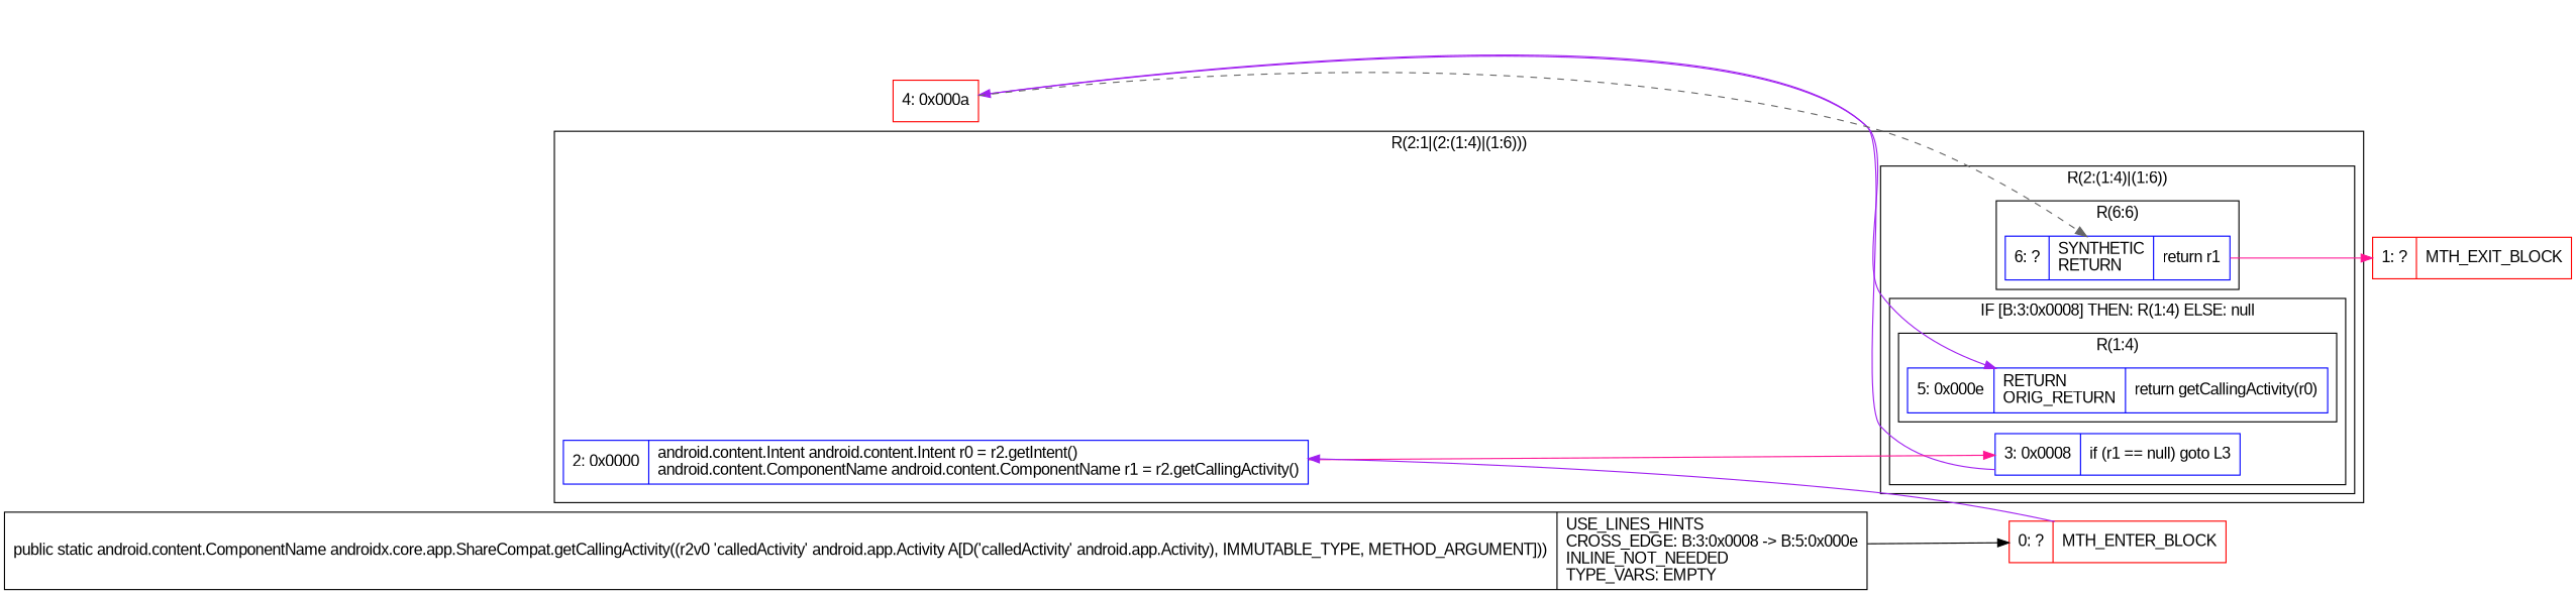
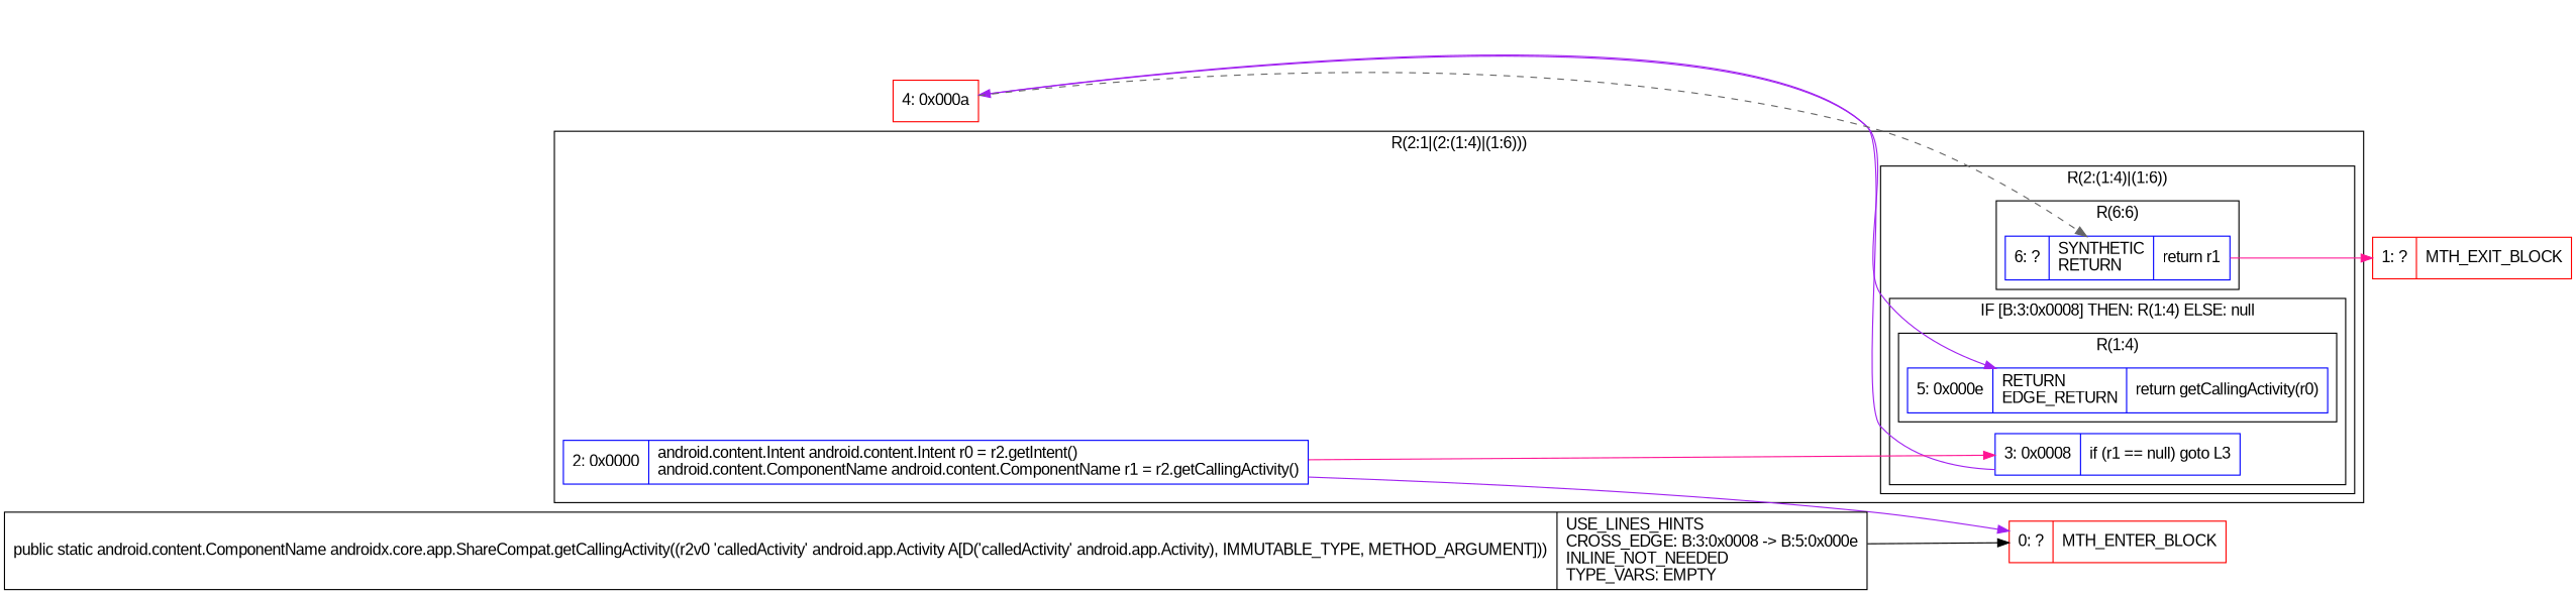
  digraph {
    fontname="Liberation Sans"
    rankdir=LR
    node [color=blue fontname="Liberation Sans" shape=record]
    edge [color=purple fontname="Liberation Sans"]
-   n1 [label="{5\:\ 0x000e|RETURN\lORIG_RETURN\l|return getCallingActivity(r0)\l}"]
+   n1 [label="{5\:\ 0x000e|RETURN\lEDGE_RETURN\l|return getCallingActivity(r0)\l}"]
    n2 [label="{3\:\ 0x0008|if (r1 == null) goto L3\l}"]
    n3 [label="{6\:\ ?|SYNTHETIC\lRETURN\l|return r1\l}"]
    n4 [label="{2\:\ 0x0000|android.content.Intent android.content.Intent r0 = r2.getIntent()\landroid.content.ComponentName android.content.ComponentName r1 = r2.getCallingActivity()\l}"]
    n5 [color=red label="{4\:\ 0x000a}"]
    n6 [color=red label="{1\:\ ?|MTH_EXIT_BLOCK\l}"]
    n7 [color=red label="{0\:\ ?|MTH_ENTER_BLOCK\l}"]
    n8 [label="{public static android.content.ComponentName androidx.core.app.ShareCompat.getCallingActivity((r2v0 'calledActivity' android.app.Activity A[D('calledActivity' android.app.Activity), IMMUTABLE_TYPE, METHOD_ARGUMENT]))  | USE_LINES_HINTS\lCROSS_EDGE: B:3:0x0008 \-\> B:5:0x000e\lINLINE_NOT_NEEDED\lTYPE_VARS: EMPTY\l}" color=""]
    subgraph cluster_1 {
      label="R(2:1|(2:(1:4)|(1:6)))"
      n4
      subgraph cluster_2 {
        label="R(2:(1:4)|(1:6))"
        subgraph cluster_3 {
          label="IF [B:3:0x0008] THEN: R(1:4) ELSE: null"
          n2
          subgraph cluster_4 {
            label="R(1:4)"
            n1
          }
        }
        subgraph cluster_5 {
          label="R(6:6)"
          n3
        }
      }
    }
    n2 -> n5
    n3 -> n6 [color=deeppink]
    n4 -> n2 [color=deeppink]
    n5 -> n1
    n5 -> n3 [color=gray40 style=dashed]
-   n7 -> n4
+   n4 -> n7
    n8 -> n7 [color=black]
  }
